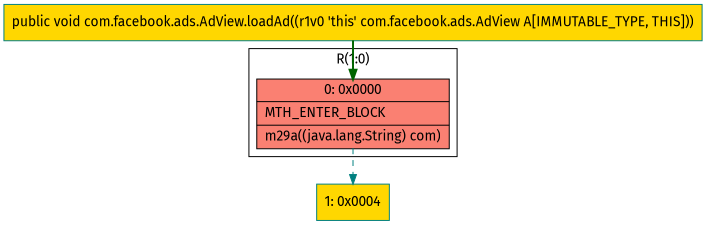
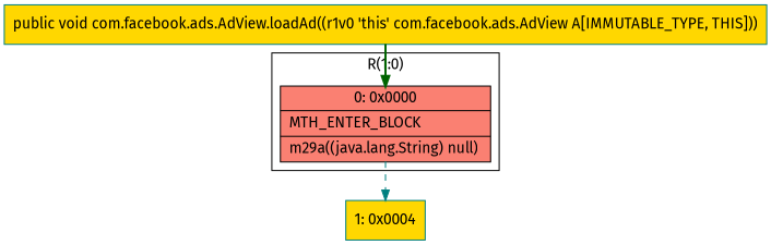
  digraph {
    fontname="Fira Sans"
    node [color=teal shape=record style=filled fillcolor=gold fontname="Fira Sans"]
    edge [fontname="Fira Sans"]
-   n1 [color=black label="{0\:\ 0x0000|MTH_ENTER_BLOCK\l|m29a((java.lang.String) com)\l}" fillcolor=salmon]
+   n1 [color=black label="{0\:\ 0x0000|MTH_ENTER_BLOCK\l|m29a((java.lang.String) null)\l}" fillcolor=salmon]
    n2 [label="{1\:\ 0x0004}"]
    n3 [label="{public void com.facebook.ads.AdView.loadAd((r1v0 'this' com.facebook.ads.AdView A[IMMUTABLE_TYPE, THIS])) }"]
    subgraph cluster_1 {
      label="R(1:0)"
      n1
    }
    n1 -> n2 [color=teal style=dashed]
    n3 -> n1 [color=darkgreen style=bold]
  }
